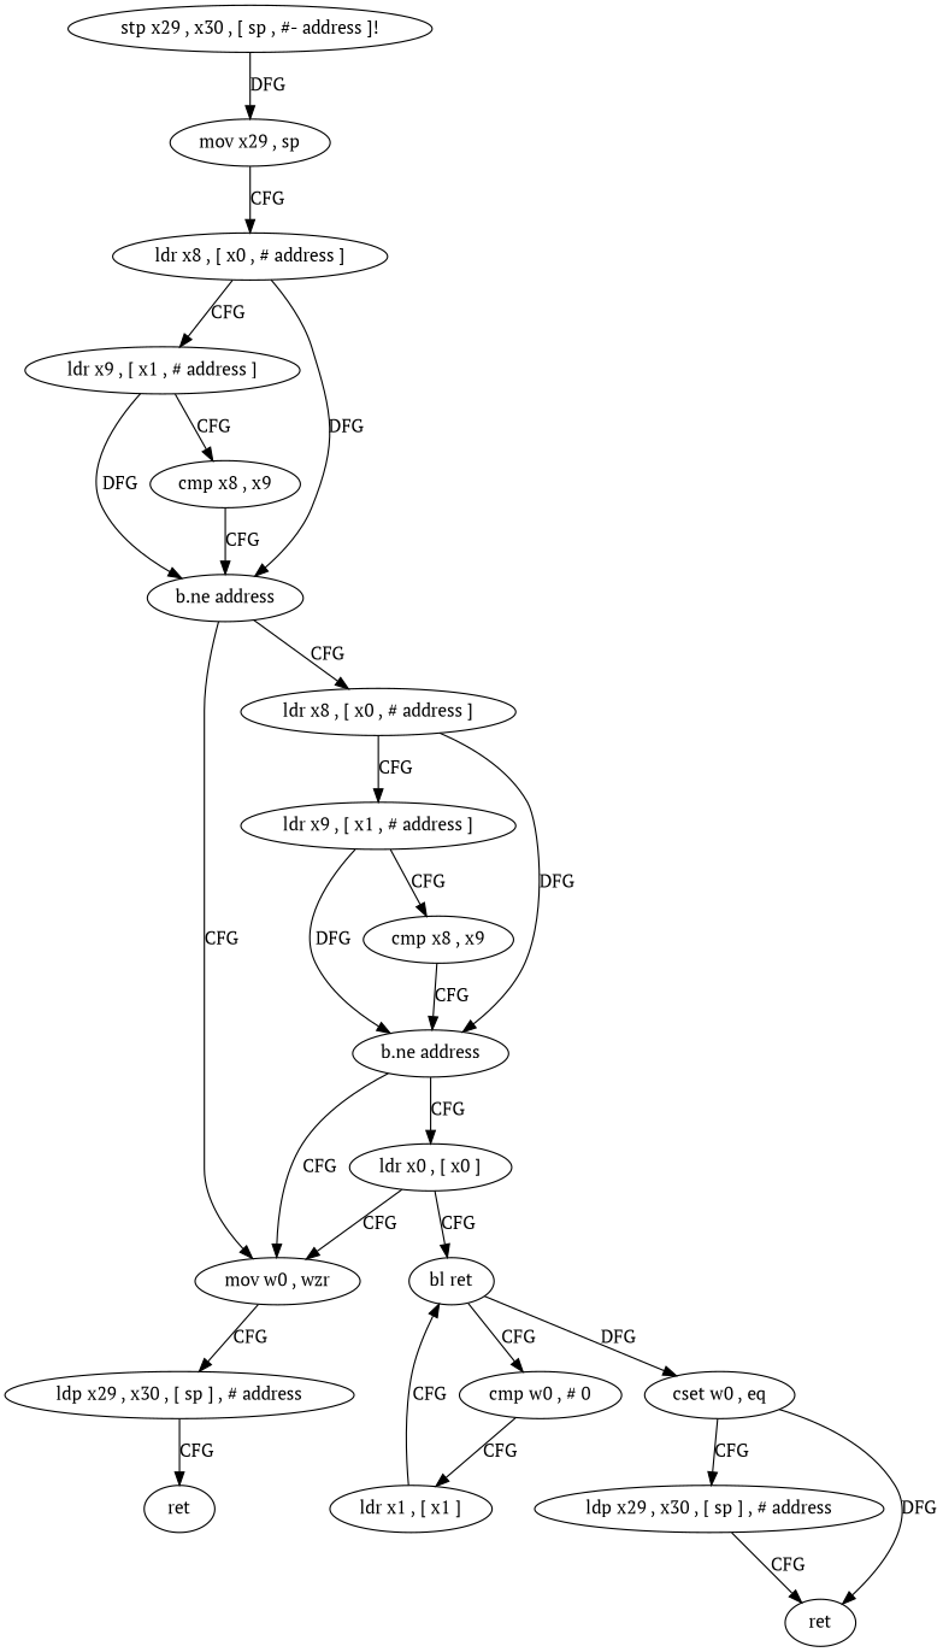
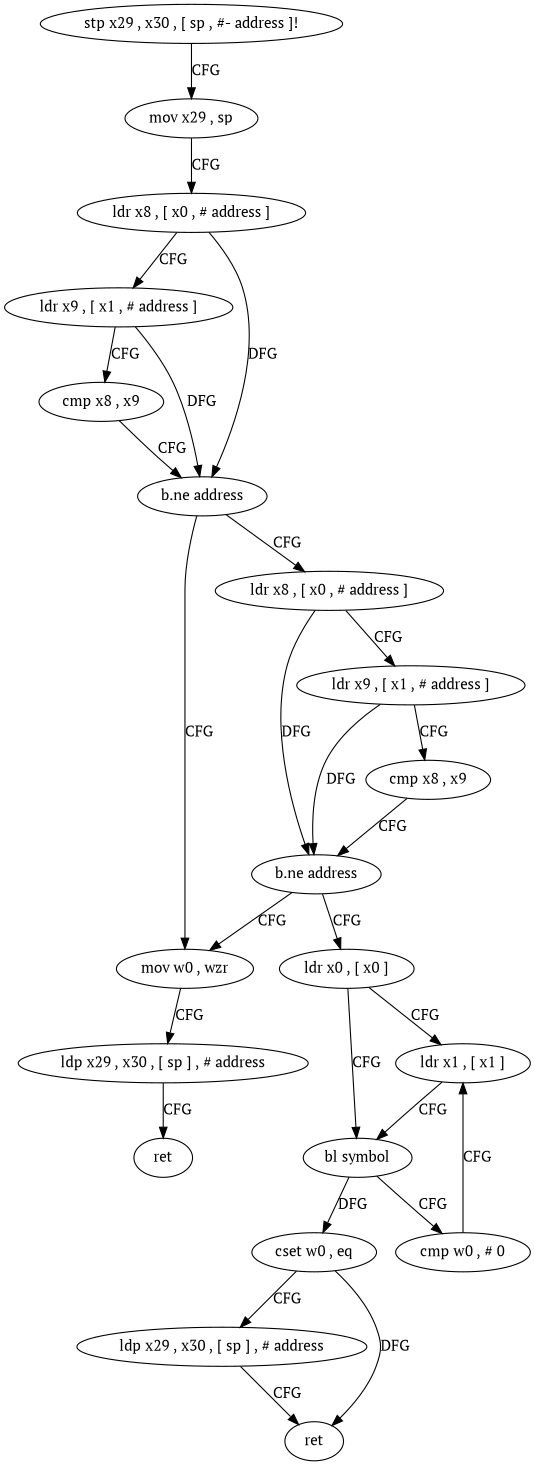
  digraph {
    fontname="PT Serif"
    node [fontname="PT Serif"]
    edge [fontname="PT Serif"]
    n1 [label="stp x29 , x30 , [ sp , #- address ]!"]
    n2 [label="mov x29 , sp"]
    n3 [label="ldr x8 , [ x0 , # address ]"]
    n4 [label="ldr x9 , [ x1 , # address ]"]
    n5 [label="b.ne address"]
    n6 [label="cmp x8 , x9"]
    n7 [label="mov w0 , wzr"]
    n8 [label="ldr x8 , [ x0 , # address ]"]
    n9 [label="ldp x29 , x30 , [ sp ] , # address"]
    n10 [label="ldr x9 , [ x1 , # address ]"]
    n11 [label="b.ne address"]
    n12 [label=ret]
    n13 [label="cmp x8 , x9"]
    n14 [label="ldr x0 , [ x0 ]"]
    n15 [label="ldr x1 , [ x1 ]"]
-   n16 [label="bl ret"]
+   n16 [label="bl symbol"]
    n17 [label="cmp w0 , # 0"]
    n18 [label="cset w0 , eq"]
    n19 [label="ldp x29 , x30 , [ sp ] , # address"]
    n20 [label=ret]
-   n1 -> n2 [label=DFG]
+   n1 -> n2 [label=CFG]
    n2 -> n3 [label=CFG]
    n3 -> n4 [label=CFG]
    n3 -> n5 [label=DFG]
    n4 -> n5 [label=DFG]
    n4 -> n6 [label=CFG]
    n5 -> n7 [label=CFG]
    n5 -> n8 [label=CFG]
    n6 -> n5 [label=CFG]
    n7 -> n9 [label=CFG]
    n8 -> n10 [label=CFG]
    n8 -> n11 [label=DFG]
    n9 -> n12 [label=CFG]
    n10 -> n11 [label=DFG]
    n10 -> n13 [label=CFG]
    n11 -> n7 [label=CFG]
    n11 -> n14 [label=CFG]
    n13 -> n11 [label=CFG]
-   n14 -> n7 [label=CFG]
+   n14 -> n15 [label=CFG]
    n14 -> n16 [label=CFG]
    n15 -> n16 [label=CFG]
    n16 -> n17 [label=CFG]
    n16 -> n18 [label=DFG]
    n17 -> n15 [label=CFG]
    n18 -> n19 [label=CFG]
    n18 -> n20 [label=DFG]
    n19 -> n20 [label=CFG]
  }
